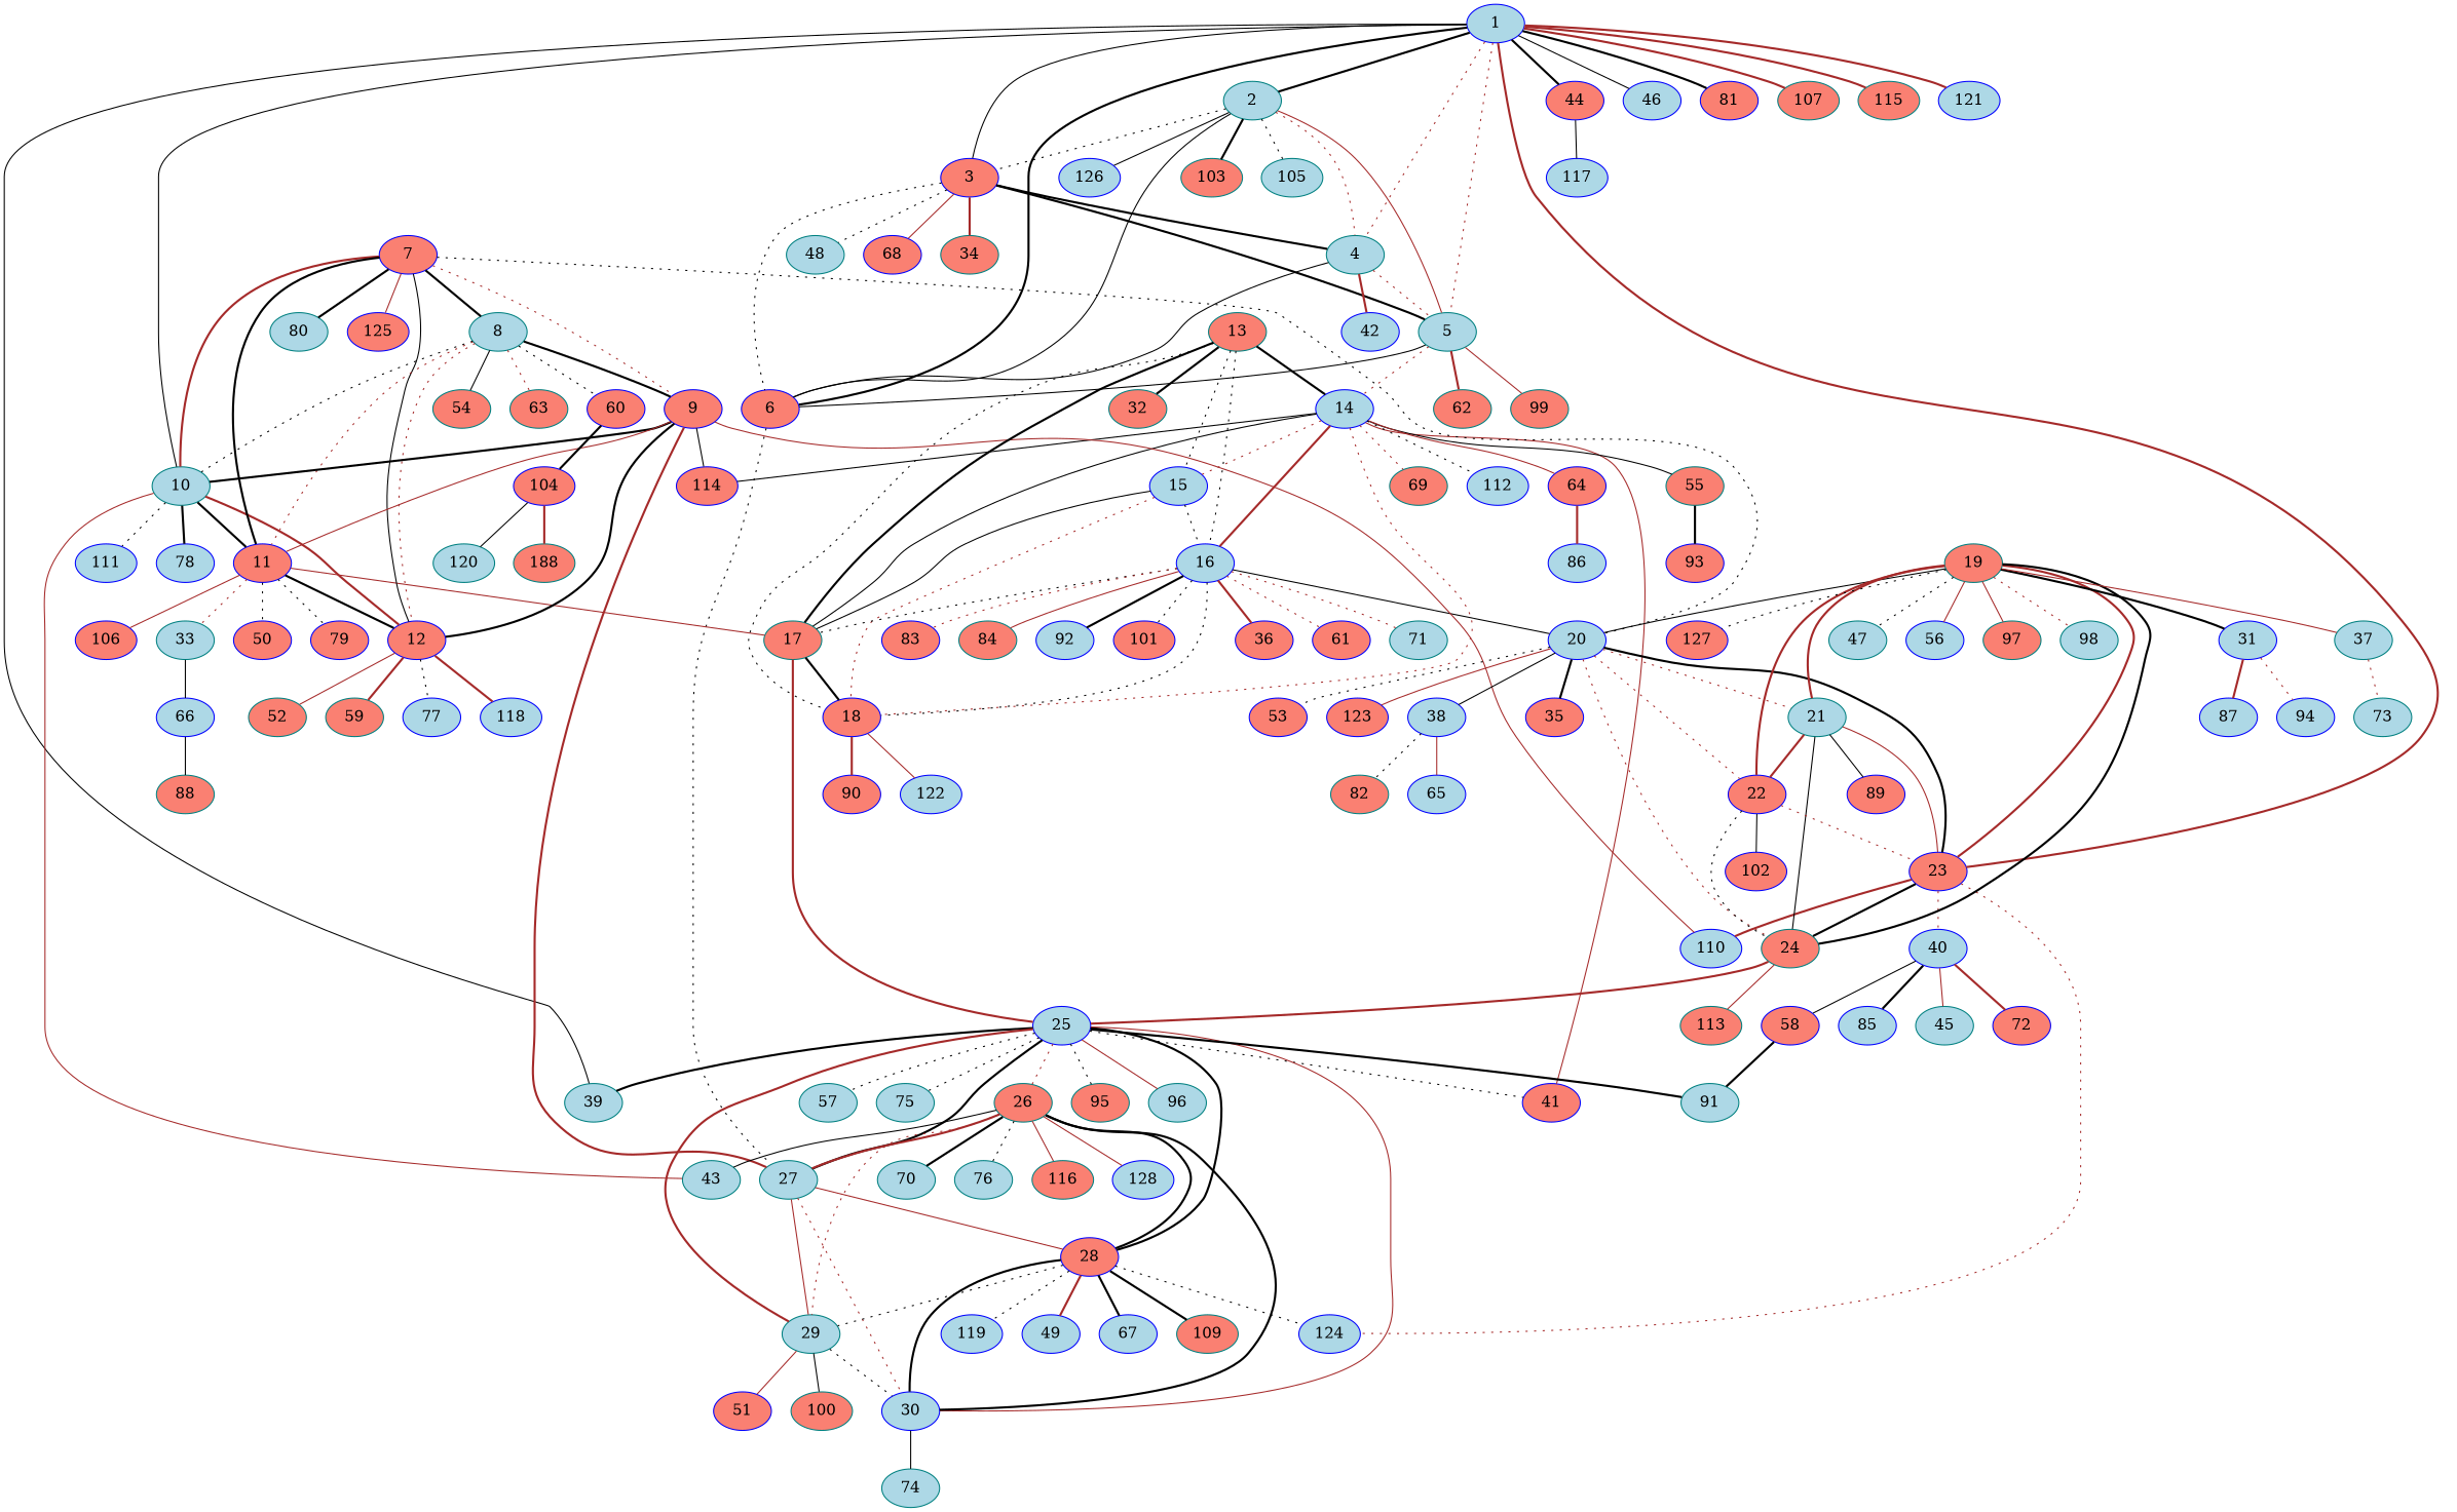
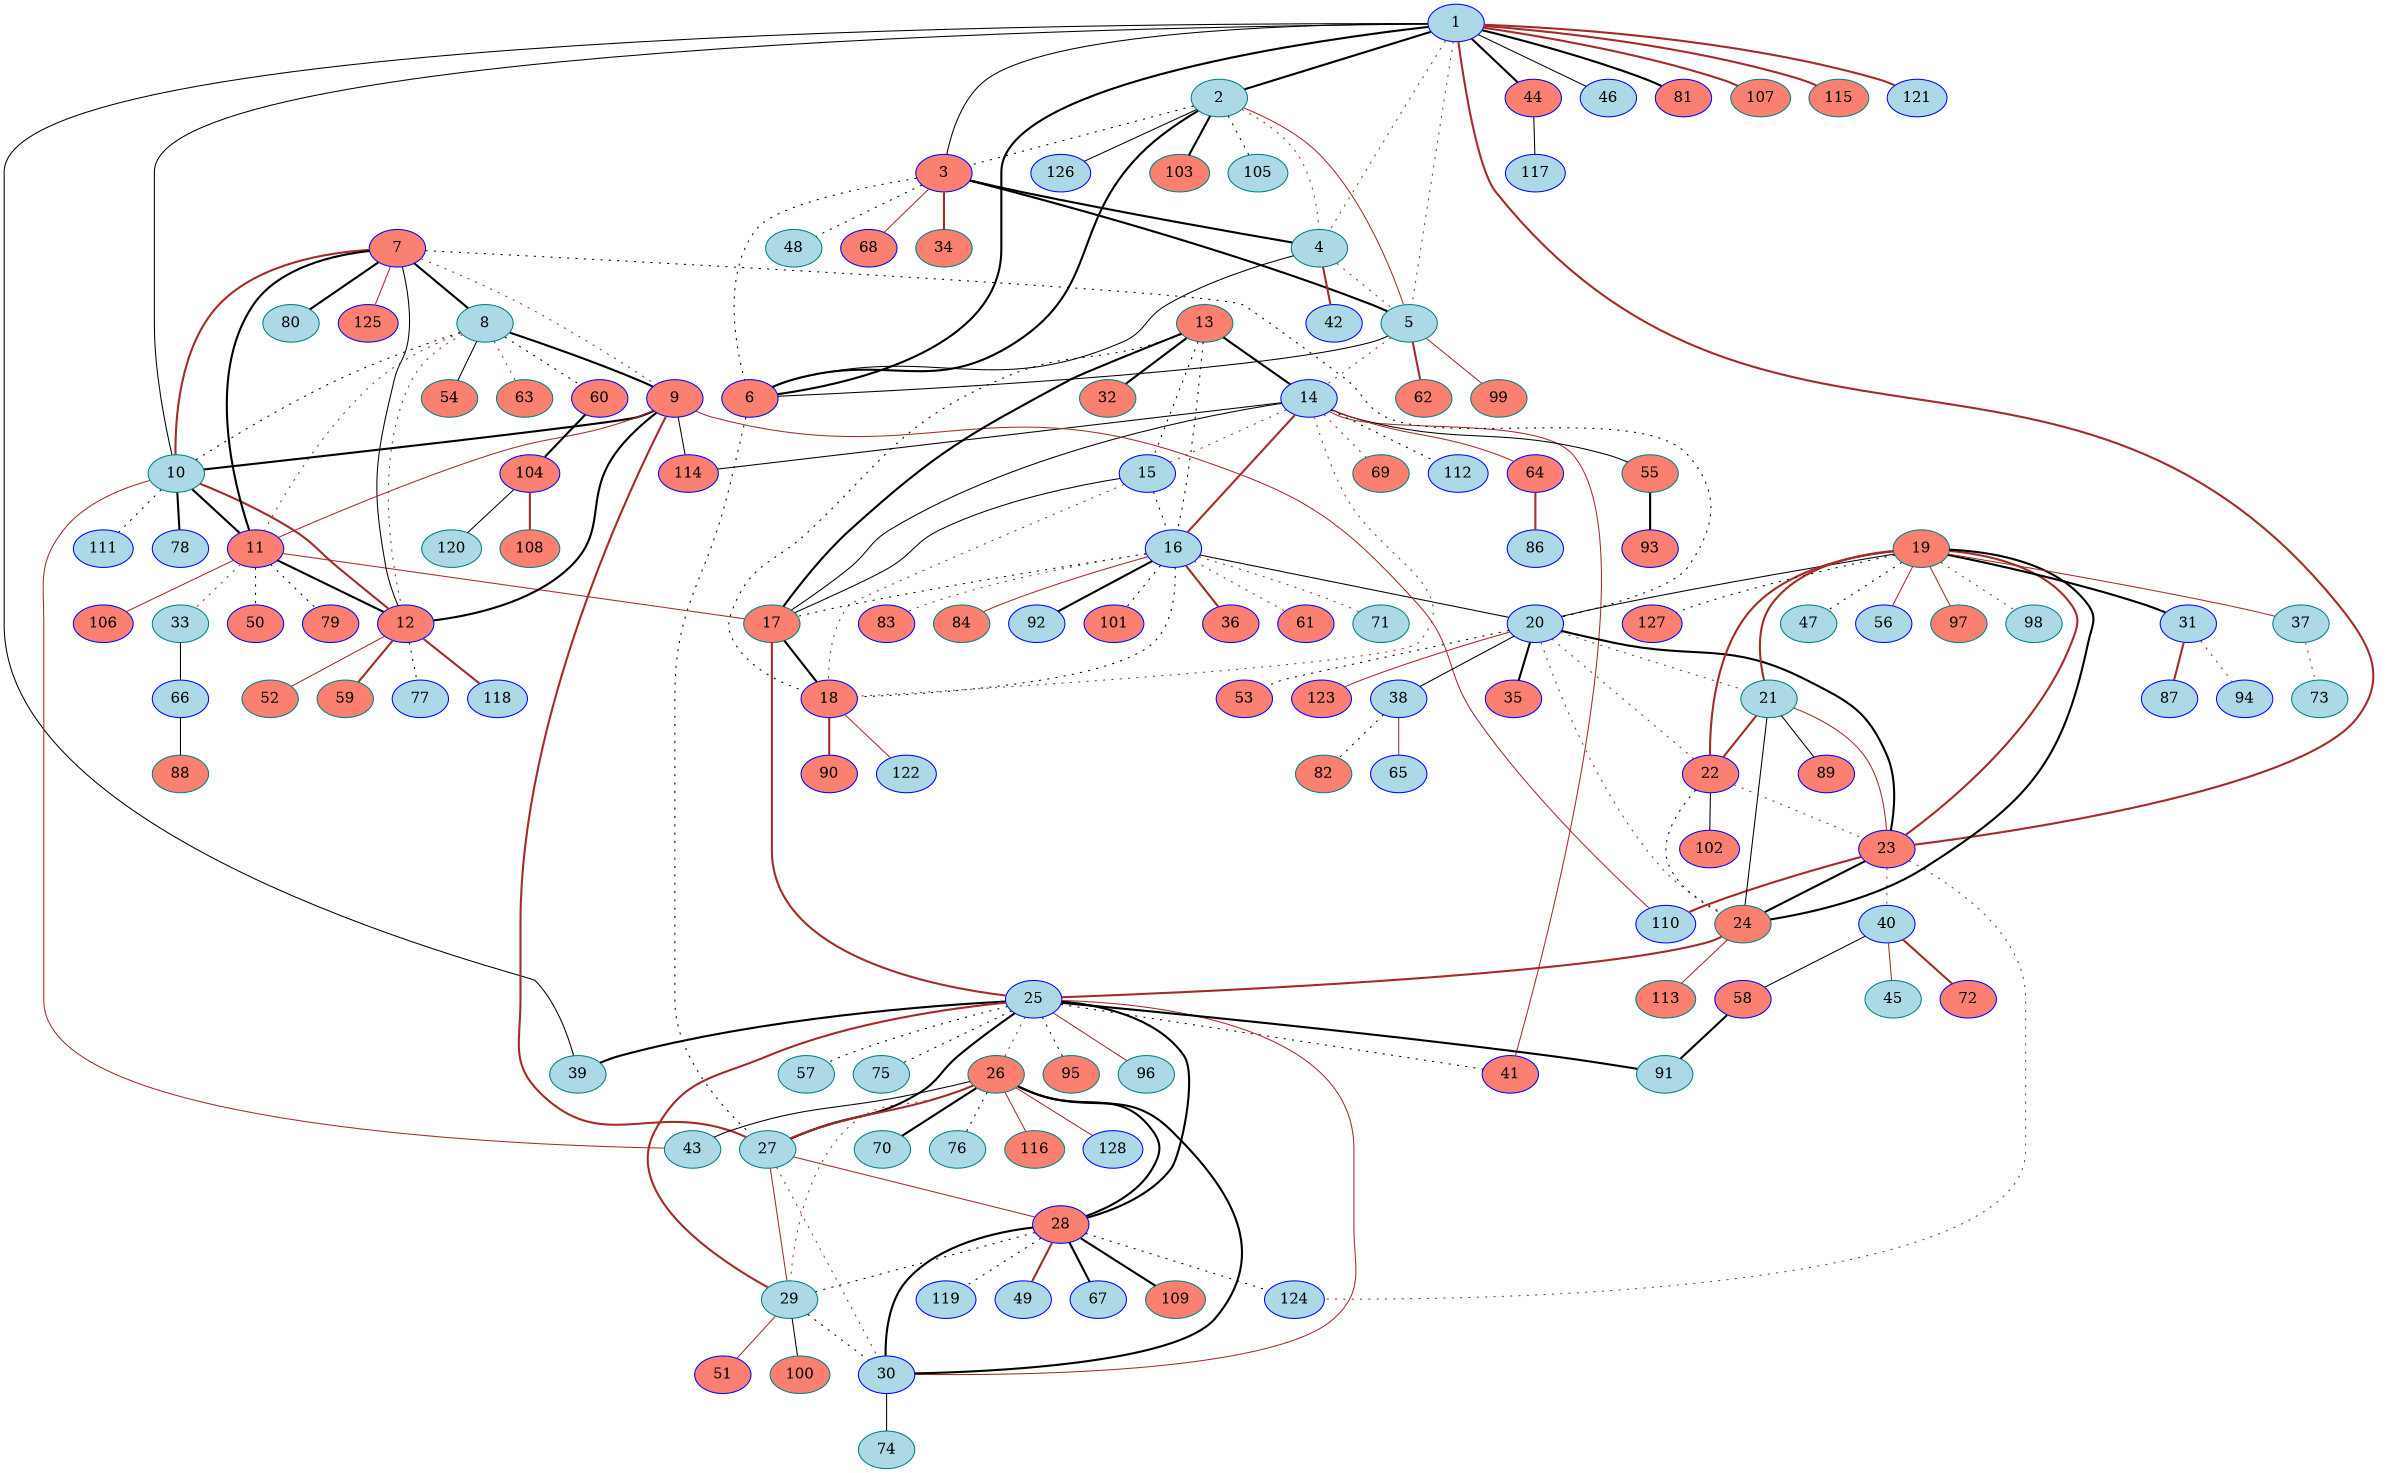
  graph {
    node [color=blue fillcolor=salmon style=filled]
    edge [color=black style=bold]
    2 [color=teal fillcolor=lightblue]
    1 [fillcolor=lightblue]
    3
    4 [color=teal fillcolor=lightblue]
    5 [color=teal fillcolor=lightblue]
    6
    10 [color=teal fillcolor=lightblue]
    23
    39 [color=teal fillcolor=lightblue]
    44
    46 [fillcolor=lightblue]
    81
    107 [color=teal]
    115 [color=teal]
    121 [fillcolor=lightblue]
    103 [color=teal]
    105 [color=teal fillcolor=lightblue]
    126 [fillcolor=lightblue]
    34 [color=teal]
    48 [color=teal fillcolor=lightblue]
    68
    42 [fillcolor=lightblue]
    14 [fillcolor=lightblue]
    62 [color=teal]
    99 [color=teal]
    27 [color=teal fillcolor=lightblue]
    11
    12
    43 [color=teal fillcolor=lightblue]
    78 [fillcolor=lightblue]
    111 [fillcolor=lightblue]
    110 [fillcolor=lightblue]
    24 [color=teal]
    40 [fillcolor=lightblue]
    124 [fillcolor=lightblue]
    117 [fillcolor=lightblue]
    114
    17 [color=teal]
    15 [fillcolor=lightblue]
    16 [fillcolor=lightblue]
    18
    41
    55 [color=teal]
    64
    69 [color=teal]
    112 [fillcolor=lightblue]
    28
    29 [color=teal fillcolor=lightblue]
    30 [fillcolor=lightblue]
    7
    8 [color=teal fillcolor=lightblue]
    9
    20 [fillcolor=lightblue]
    80 [color=teal fillcolor=lightblue]
    125
    54 [color=teal]
    60
    63 [color=teal]
    33 [color=teal fillcolor=lightblue]
    50
    79
    106
    52 [color=teal]
    59 [color=teal]
    77 [fillcolor=lightblue]
    118 [fillcolor=lightblue]
    21 [color=teal fillcolor=lightblue]
    22
    35
    38 [fillcolor=lightblue]
    53
    123
    104
    25 [fillcolor=lightblue]
    66 [fillcolor=lightblue]
    13 [color=teal]
    32 [color=teal]
    36
    61
    71 [color=teal fillcolor=lightblue]
    83
    84 [color=teal]
    92 [fillcolor=lightblue]
    101
    90
    122 [fillcolor=lightblue]
    93
    86 [fillcolor=lightblue]
    127
    26 [color=teal]
    57 [color=teal fillcolor=lightblue]
    75 [color=teal fillcolor=lightblue]
    91 [color=teal fillcolor=lightblue]
    95 [color=teal]
    96 [color=teal fillcolor=lightblue]
    19 [color=teal]
    31 [fillcolor=lightblue]
    37 [color=teal fillcolor=lightblue]
    47 [color=teal fillcolor=lightblue]
    56 [fillcolor=lightblue]
    97 [color=teal]
    98 [color=teal fillcolor=lightblue]
    89
    102
    113 [color=teal]
    87 [fillcolor=lightblue]
    94 [fillcolor=lightblue]
    73 [color=teal fillcolor=lightblue]
    65 [fillcolor=lightblue]
    82 [color=teal]
    45 [color=teal fillcolor=lightblue]
    58
    72
-   85 [fillcolor=lightblue]
    70 [color=teal fillcolor=lightblue]
    76 [color=teal fillcolor=lightblue]
    116 [color=teal]
    128 [fillcolor=lightblue]
    49 [fillcolor=lightblue]
    67 [fillcolor=lightblue]
    109 [color=teal]
    119 [fillcolor=lightblue]
    51
    100 [color=teal]
    74 [color=teal fillcolor=lightblue]
    88 [color=teal]
-   108 [color=teal label=188]
+   108 [color=teal]
    120 [color=teal fillcolor=lightblue]
    2 -- 3 [style=dotted]
    2 -- 4 [color=brown style=dotted]
    2 -- 5 [color=brown style=solid]
-   2 -- 6 [style=solid]
+   2 -- 6
    2 -- 103
    2 -- 105 [style=dotted]
    2 -- 126 [style=solid]
    1 -- 2
    1 -- 3 [style=solid]
    1 -- 4 [color=brown style=dotted]
    1 -- 5 [color=brown style=dotted]
    1 -- 6
    1 -- 10 [style=solid]
    1 -- 23 [color=brown]
    1 -- 39 [style=solid]
    1 -- 44
    1 -- 46 [style=solid]
    1 -- 81
    1 -- 107 [color=brown]
    1 -- 115 [color=brown]
    1 -- 121 [color=brown]
    3 -- 4
    3 -- 5
    3 -- 6 [style=dotted]
    3 -- 34 [color=brown]
    3 -- 48 [style=dotted]
    3 -- 68 [color=brown style=solid]
    4 -- 5 [color=brown style=dotted]
    4 -- 6 [style=solid]
    4 -- 42 [color=brown]
    5 -- 6 [style=solid]
    5 -- 14 [color=brown style=dotted]
    5 -- 62 [color=brown]
    5 -- 99 [color=brown style=solid]
    6 -- 27 [style=dotted]
    10 -- 11
    10 -- 12 [color=brown]
    10 -- 43 [color=brown style=solid]
    10 -- 78
    10 -- 111 [style=dotted]
    23 -- 110 [color=brown]
    23 -- 24
    23 -- 40 [color=brown style=dotted]
    23 -- 124 [color=brown style=dotted]
    44 -- 117 [style=solid]
    14 -- 114 [style=solid]
    14 -- 17 [style=solid]
    14 -- 15 [color=brown style=dotted]
    14 -- 16 [color=brown]
    14 -- 18 [color=brown style=dotted]
    14 -- 41 [color=brown style=solid]
    14 -- 55 [style=solid]
    14 -- 64 [color=brown style=solid]
    14 -- 69 [color=brown style=dotted]
    14 -- 112 [style=dotted]
    27 -- 28 [color=brown style=solid]
    27 -- 29 [color=brown style=solid]
    27 -- 30 [color=brown style=dotted]
    11 -- 12
    11 -- 17 [color=brown style=solid]
    11 -- 33 [color=brown style=dotted]
    11 -- 50 [style=dotted]
    11 -- 79 [style=dotted]
    11 -- 106 [color=brown style=solid]
    12 -- 52 [color=brown style=solid]
    12 -- 59 [color=brown]
    12 -- 77 [style=dotted]
    12 -- 118 [color=brown]
    24 -- 25 [color=brown]
    24 -- 113 [color=brown style=solid]
    40 -- 45 [color=brown style=solid]
    40 -- 58 [style=solid]
    40 -- 72 [color=brown]
-   40 -- 85
    17 -- 18
    17 -- 25 [color=brown]
    15 -- 17 [style=solid]
    15 -- 16 [style=dotted]
    15 -- 18 [color=brown style=dotted]
    16 -- 17 [style=dotted]
    16 -- 18 [style=dotted]
    16 -- 20 [style=solid]
    16 -- 36 [color=brown]
    16 -- 61 [color=brown style=dotted]
    16 -- 71 [color=brown style=dotted]
    16 -- 83 [color=brown style=dotted]
    16 -- 84 [color=brown style=solid]
    16 -- 92
    16 -- 101 [style=dotted]
    18 -- 90 [color=brown]
    18 -- 122 [color=brown style=solid]
    55 -- 93
    64 -- 86 [color=brown]
    28 -- 124 [style=dotted]
    28 -- 29 [style=dotted]
    28 -- 30
    28 -- 49 [color=brown]
    28 -- 67
    28 -- 109
    28 -- 119 [style=dotted]
    29 -- 30 [style=dotted]
    29 -- 51 [color=brown style=solid]
    29 -- 100 [style=solid]
    30 -- 74 [style=solid]
    7 -- 10 [color=brown]
    7 -- 11
    7 -- 12 [style=solid]
    7 -- 8
    7 -- 9 [color=brown style=dotted]
    7 -- 20 [style=dotted]
    7 -- 80
    7 -- 125 [color=brown style=solid]
    8 -- 10 [style=dotted]
    8 -- 11 [color=brown style=dotted]
    8 -- 12 [color=brown style=dotted]
    8 -- 9
    8 -- 54 [style=solid]
    8 -- 60 [style=dotted]
    8 -- 63 [color=brown style=dotted]
    9 -- 10
    9 -- 27 [color=brown]
    9 -- 11 [color=brown style=solid]
    9 -- 12
    9 -- 110 [color=brown style=solid]
    9 -- 114 [style=solid]
    20 -- 23
    20 -- 24 [color=brown style=dotted]
    20 -- 21 [color=brown style=dotted]
    20 -- 22 [color=brown style=dotted]
    20 -- 35
    20 -- 38 [style=solid]
    20 -- 53 [style=dotted]
    20 -- 123 [color=brown style=solid]
    60 -- 104
    33 -- 66 [style=solid]
    21 -- 23 [color=brown style=solid]
    21 -- 24 [style=solid]
    21 -- 22 [color=brown]
    21 -- 89 [style=solid]
    22 -- 23 [color=brown style=dotted]
    22 -- 24 [style=dotted]
    22 -- 102 [style=solid]
    38 -- 65 [color=brown style=solid]
    38 -- 82 [style=dotted]
    104 -- 108 [color=brown]
    104 -- 120 [style=solid]
    25 -- 39
    25 -- 27
    25 -- 41 [style=dotted]
    25 -- 28
    25 -- 29 [color=brown]
    25 -- 30 [color=brown style=solid]
    25 -- 26 [color=brown style=dotted]
    25 -- 57 [style=dotted]
    25 -- 75 [style=dotted]
    25 -- 91
    25 -- 95 [style=dotted]
    25 -- 96 [color=brown style=solid]
    66 -- 88 [style=solid]
    13 -- 14
    13 -- 17
    13 -- 15 [style=dotted]
    13 -- 16 [style=dotted]
    13 -- 18 [style=dotted]
    13 -- 32
    26 -- 27 [color=brown]
    26 -- 43 [style=solid]
    26 -- 28
    26 -- 29 [color=brown style=dotted]
    26 -- 30
    26 -- 70
    26 -- 76 [style=dotted]
    26 -- 116 [color=brown style=solid]
    26 -- 128 [color=brown style=solid]
    19 -- 23 [color=brown]
    19 -- 24
    19 -- 20 [style=solid]
    19 -- 21 [color=brown]
    19 -- 22 [color=brown]
    19 -- 127 [style=dotted]
    19 -- 31
    19 -- 37 [color=brown style=solid]
    19 -- 47 [style=dotted]
    19 -- 56 [color=brown style=solid]
    19 -- 97 [color=brown style=solid]
    19 -- 98 [color=brown style=dotted]
    31 -- 87 [color=brown]
    31 -- 94 [color=brown style=dotted]
    37 -- 73 [color=brown style=dotted]
    58 -- 91
  }
